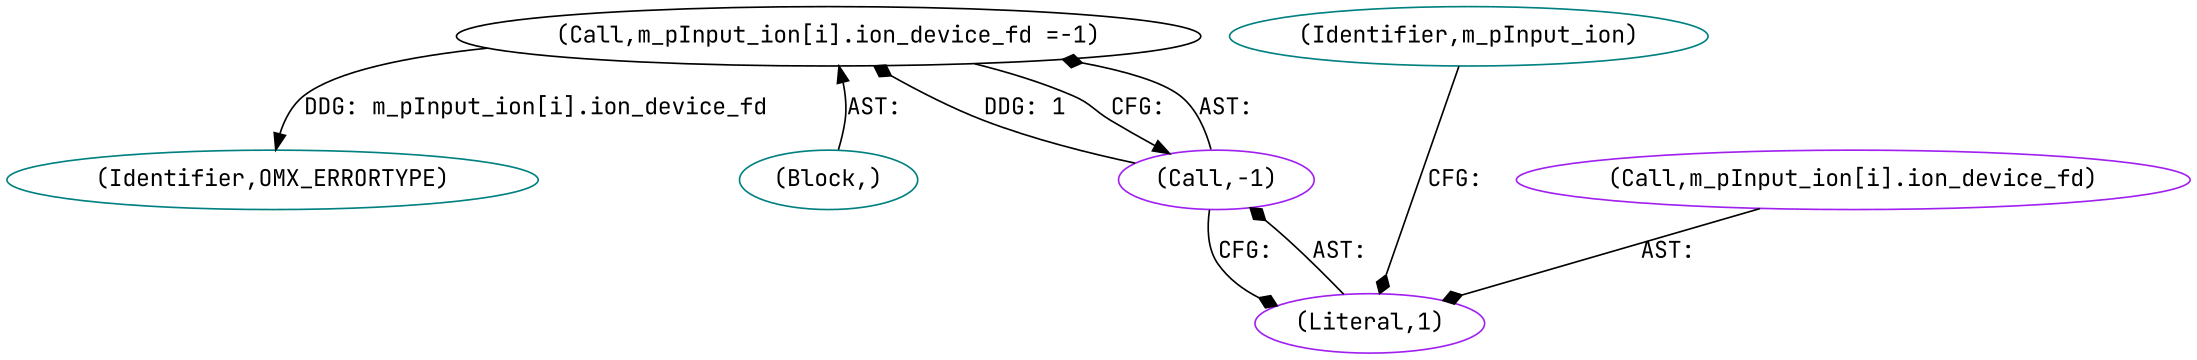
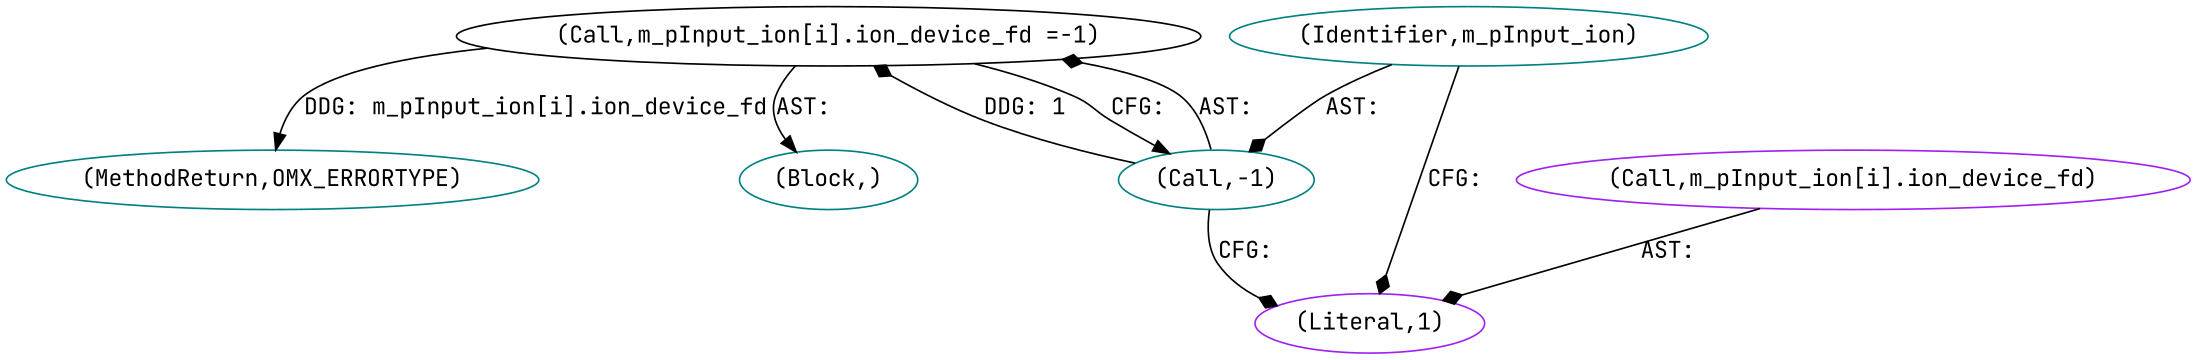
  digraph {
    fontname="JetBrains Mono"
    node [color=teal fontname="JetBrains Mono"]
    edge [arrowhead=diamond fontname="JetBrains Mono"]
    n1 [color=black label="(Call,m_pInput_ion[i].ion_device_fd =-1)"]
-   n2 [color=purple label="(Call,-1)"]
-   n3 [label="(Identifier,OMX_ERRORTYPE)"]
+   n2 [label="(Call,-1)"]
+   n3 [label="(MethodReturn,OMX_ERRORTYPE)"]
    n4 [label="(Block,)"]
    n5 [color=purple label="(Literal,1)"]
    n6 [label="(Identifier,m_pInput_ion)"]
    n7 [color=purple label="(Call,m_pInput_ion[i].ion_device_fd)"]
    n1 -> n2 [arrowhead=normal label="CFG: "]
    n1 -> n3 [arrowhead=normal label="DDG: m_pInput_ion[i].ion_device_fd"]
-   n4 -> n1 [arrowhead=normal label="AST: "]
+   n1 -> n4 [arrowhead=normal label="AST: "]
    n2 -> n1 [label="AST: "]
    n2 -> n1 [label="DDG: 1"]
    n2 -> n5 [label="CFG: "]
-   n5 -> n2 [label="AST: "]
+   n6 -> n2 [label="AST: "]
    n6 -> n5 [label="CFG: "]
    n7 -> n5 [label="AST: "]
  }
